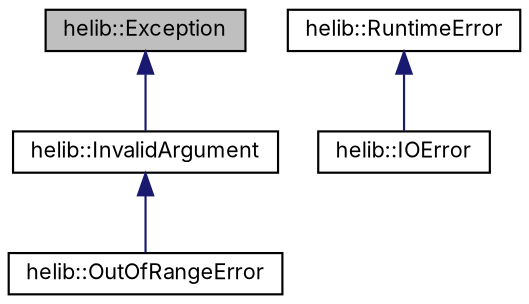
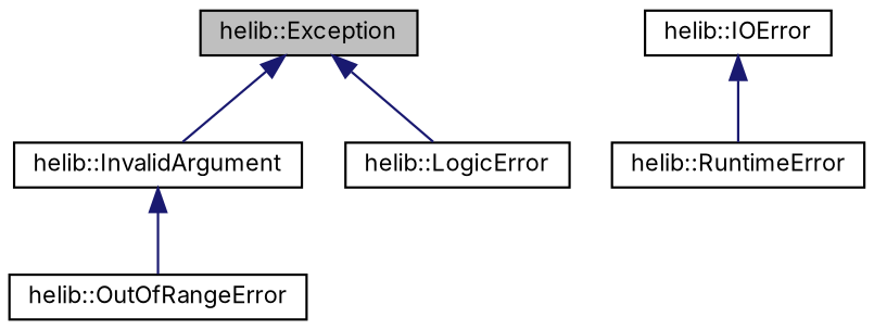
  digraph {
    fontname=Inter
    node [color=black fillcolor=white fontname=Inter fontsize=10 shape=record style=filled]
    edge [color=midnightblue dir=back fontname=Inter fontsize=10 labelfontname=FreeSans labelfontsize=10 style=solid]
    n1 [fillcolor=grey75 fontcolor=black height=0.2 label="helib::Exception" width=0.4]
    n2 [height=0.2 label="helib::InvalidArgument" width=0.4]
+   n3 [height=0.2 label="helib::LogicError" width=0.4]
    n4 [height=0.2 label="helib::OutOfRangeError" width=0.4]
    n5 [height=0.2 label="helib::RuntimeError" width=0.4]
    n6 [height=0.2 label="helib::IOError" width=0.4]
    n1 -> n2
+   n1 -> n3
    n2 -> n4
-   n5 -> n6
+   n6 -> n5
  }
